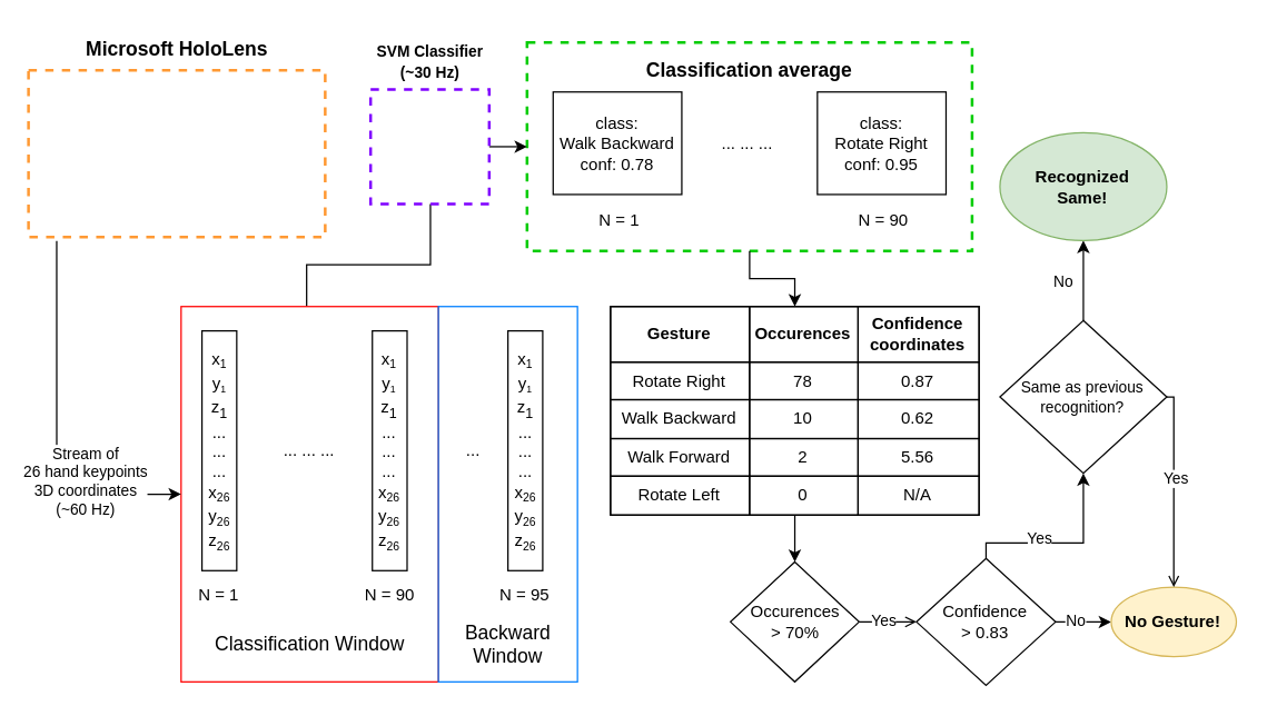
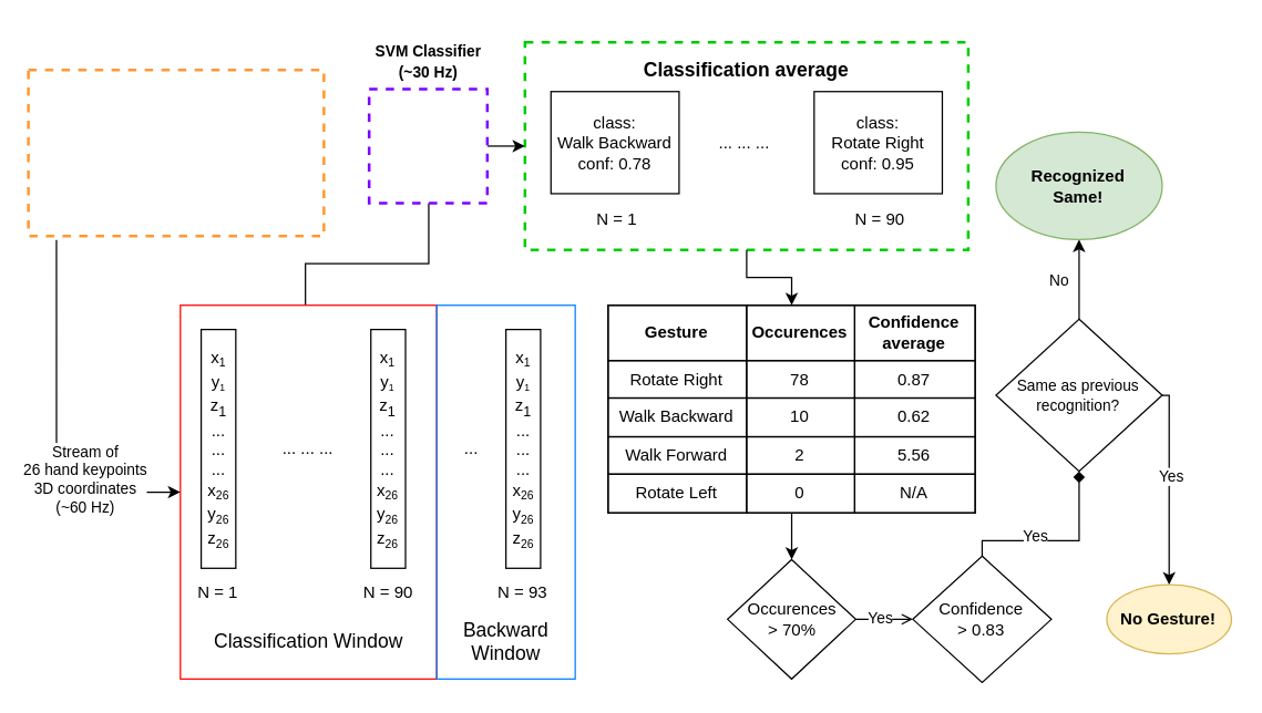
  <mxCell id="0" />
  <mxCell id="1" parent="0" />
  <mxCell id="2" value="" style="rounded=0;whiteSpace=wrap;html=1;strokeColor=#00CC00;fillColor=none;dashed=1;strokeWidth=2;" parent="1" vertex="1"><mxGeometry x="378.48" y="30" width="320" height="150" as="geometry" /></mxCell>
  <mxCell id="3" style="edgeStyle=orthogonalEdgeStyle;rounded=0;orthogonalLoop=1;jettySize=auto;html=1;endArrow=none;endFill=0;" parent="1" source="4" target="63" edge="1"><mxGeometry relative="1" as="geometry"><Array as="points"><mxPoint x="220" y="190" /><mxPoint x="309" y="190" /></Array></mxGeometry></mxCell>
  <mxCell id="4" value="" style="rounded=0;whiteSpace=wrap;html=1;strokeColor=#FF0000;fillColor=none;" parent="1" vertex="1"><mxGeometry x="129.73" y="220" width="185" height="270" as="geometry" /></mxCell>
  <mxCell id="5" value="" style="rounded=0;whiteSpace=wrap;html=1;strokeColor=#007FFF;fillColor=none;" parent="1" vertex="1"><mxGeometry x="314.73" y="220" width="100" height="270" as="geometry" /></mxCell>
  <mxCell id="6" style="edgeStyle=orthogonalEdgeStyle;rounded=0;orthogonalLoop=1;jettySize=auto;html=1;exitX=0.095;exitY=1.024;exitDx=0;exitDy=0;exitPerimeter=0;entryX=0;entryY=0.5;entryDx=0;entryDy=0;" parent="1" source="8" target="4" edge="1"><mxGeometry relative="1" as="geometry"><mxPoint x="408.48" y="190" as="targetPoint" /><mxPoint x="100" y="182.88" as="sourcePoint" /><Array as="points"><mxPoint x="40" y="355" /></Array></mxGeometry></mxCell>
  <mxCell id="7" value="Stream of &lt;br&gt;26 hand keypoints &lt;br&gt;3D coordinates&lt;br&gt;(~60 Hz)" style="edgeLabel;html=1;align=center;verticalAlign=middle;resizable=0;points=[];" parent="6" vertex="1" connectable="0"><mxGeometry x="-0.047" relative="1" as="geometry"><mxPoint x="20" y="44" as="offset" /></mxGeometry></mxCell>
  <mxCell id="8" value="" style="shape=image;verticalLabelPosition=bottom;labelBackgroundColor=default;verticalAlign=top;aspect=fixed;imageAspect=0;image=https://ms.liftforward.com/assets/hololens/hololens_product-9d79aab0e878b42dfc966afa7da47367d428f478697d5517e06618d4aa0975a0.png;dashed=1;imageBorder=#FF9933;strokeWidth=2;" parent="1" vertex="1"><mxGeometry x="20" y="50" width="213.33" height="120" as="geometry" /></mxCell>
  <mxCell id="9" value="x&lt;span style=&quot;font-size: 10px;&quot;&gt;&lt;sub&gt;1&lt;/sub&gt;&lt;/span&gt;&lt;sub style=&quot;border-color: var(--border-color);&quot;&gt;&lt;br style=&quot;border-color: var(--border-color);&quot;&gt;&lt;/sub&gt;y&lt;span style=&quot;font-size: 8.333px;&quot;&gt;&lt;sub&gt;1&lt;/sub&gt;&lt;/span&gt;&lt;sub style=&quot;border-color: var(--border-color);&quot;&gt;&lt;br style=&quot;border-color: var(--border-color);&quot;&gt;&lt;/sub&gt;z&lt;sub&gt;1&lt;/sub&gt;&lt;span style=&quot;border-color: var(--border-color); font-size: 10px;&quot;&gt;&lt;sub style=&quot;border-color: var(--border-color);&quot;&gt;&lt;br&gt;&lt;/sub&gt;&lt;/span&gt;...&lt;br&gt;...&lt;br&gt;...&lt;br&gt;x&lt;span style=&quot;font-size: 10px;&quot;&gt;&lt;sub&gt;26&lt;/sub&gt;&lt;/span&gt;&lt;sub style=&quot;border-color: var(--border-color);&quot;&gt;&lt;br style=&quot;border-color: var(--border-color);&quot;&gt;&lt;/sub&gt;y&lt;span style=&quot;font-size: 10px;&quot;&gt;&lt;sub&gt;26&lt;/sub&gt;&lt;/span&gt;&lt;sub style=&quot;border-color: var(--border-color);&quot;&gt;&lt;br style=&quot;border-color: var(--border-color);&quot;&gt;&lt;/sub&gt;z&lt;span style=&quot;font-size: 10px;&quot;&gt;&lt;sub&gt;26&lt;/sub&gt;&lt;/span&gt;" style="rounded=0;whiteSpace=wrap;html=1;" parent="1" vertex="1"><mxGeometry x="144.73" y="237.5" width="25" height="172.5" as="geometry" /></mxCell>
  <mxCell id="10" value="&lt;font style=&quot;font-size: 14px;&quot;&gt;Backward&lt;br&gt;Window&lt;/font&gt;" style="text;html=1;strokeColor=none;fillColor=none;align=center;verticalAlign=middle;whiteSpace=wrap;rounded=0;" parent="1" vertex="1"><mxGeometry x="329.73" y="442.5" width="70" height="40" as="geometry" /></mxCell>
  <mxCell id="11" value="N = 1" style="text;html=1;strokeColor=none;fillColor=none;align=center;verticalAlign=middle;whiteSpace=wrap;rounded=0;" parent="1" vertex="1"><mxGeometry x="127.23" y="412.5" width="60" height="30" as="geometry" /></mxCell>
  <mxCell id="12" value="x&lt;span style=&quot;font-size: 10px;&quot;&gt;&lt;sub&gt;1&lt;/sub&gt;&lt;/span&gt;&lt;sub style=&quot;border-color: var(--border-color);&quot;&gt;&lt;br style=&quot;border-color: var(--border-color);&quot;&gt;&lt;/sub&gt;y&lt;span style=&quot;font-size: 8.333px;&quot;&gt;&lt;sub&gt;1&lt;/sub&gt;&lt;/span&gt;&lt;sub style=&quot;border-color: var(--border-color);&quot;&gt;&lt;br style=&quot;border-color: var(--border-color);&quot;&gt;&lt;/sub&gt;z&lt;sub&gt;1&lt;/sub&gt;&lt;span style=&quot;border-color: var(--border-color); font-size: 10px;&quot;&gt;&lt;sub style=&quot;border-color: var(--border-color);&quot;&gt;&lt;br&gt;&lt;/sub&gt;&lt;/span&gt;...&lt;br&gt;...&lt;br&gt;...&lt;br&gt;x&lt;span style=&quot;font-size: 10px;&quot;&gt;&lt;sub&gt;26&lt;/sub&gt;&lt;/span&gt;&lt;sub style=&quot;border-color: var(--border-color);&quot;&gt;&lt;br style=&quot;border-color: var(--border-color);&quot;&gt;&lt;/sub&gt;y&lt;span style=&quot;font-size: 10px;&quot;&gt;&lt;sub&gt;26&lt;/sub&gt;&lt;/span&gt;&lt;sub style=&quot;border-color: var(--border-color);&quot;&gt;&lt;br style=&quot;border-color: var(--border-color);&quot;&gt;&lt;/sub&gt;z&lt;span style=&quot;font-size: 10px;&quot;&gt;&lt;sub&gt;26&lt;/sub&gt;&lt;/span&gt;" style="rounded=0;whiteSpace=wrap;html=1;" parent="1" vertex="1"><mxGeometry x="364.73" y="237.5" width="25" height="172.5" as="geometry" /></mxCell>
  <mxCell id="13" value="N = 90" style="text;html=1;strokeColor=none;fillColor=none;align=center;verticalAlign=middle;whiteSpace=wrap;rounded=0;" parent="1" vertex="1"><mxGeometry x="249.73" y="412.5" width="60" height="30" as="geometry" /></mxCell>
  <mxCell id="14" value="... ... ..." style="text;html=1;strokeColor=none;fillColor=none;align=center;verticalAlign=middle;whiteSpace=wrap;rounded=0;" parent="1" vertex="1"><mxGeometry x="192.23" y="308.75" width="60" height="30" as="geometry" /></mxCell>
  <mxCell id="15" value="x&lt;span style=&quot;font-size: 10px;&quot;&gt;&lt;sub&gt;1&lt;/sub&gt;&lt;/span&gt;&lt;sub style=&quot;border-color: var(--border-color);&quot;&gt;&lt;br style=&quot;border-color: var(--border-color);&quot;&gt;&lt;/sub&gt;y&lt;span style=&quot;font-size: 8.333px;&quot;&gt;&lt;sub&gt;1&lt;/sub&gt;&lt;/span&gt;&lt;sub style=&quot;border-color: var(--border-color);&quot;&gt;&lt;br style=&quot;border-color: var(--border-color);&quot;&gt;&lt;/sub&gt;z&lt;sub&gt;1&lt;/sub&gt;&lt;span style=&quot;border-color: var(--border-color); font-size: 10px;&quot;&gt;&lt;sub style=&quot;border-color: var(--border-color);&quot;&gt;&lt;br&gt;&lt;/sub&gt;&lt;/span&gt;...&lt;br&gt;...&lt;br&gt;...&lt;br&gt;x&lt;span style=&quot;font-size: 10px;&quot;&gt;&lt;sub&gt;26&lt;/sub&gt;&lt;/span&gt;&lt;sub style=&quot;border-color: var(--border-color);&quot;&gt;&lt;br style=&quot;border-color: var(--border-color);&quot;&gt;&lt;/sub&gt;y&lt;span style=&quot;font-size: 10px;&quot;&gt;&lt;sub&gt;26&lt;/sub&gt;&lt;/span&gt;&lt;sub style=&quot;border-color: var(--border-color);&quot;&gt;&lt;br style=&quot;border-color: var(--border-color);&quot;&gt;&lt;/sub&gt;z&lt;span style=&quot;font-size: 10px;&quot;&gt;&lt;sub&gt;26&lt;/sub&gt;&lt;/span&gt;" style="rounded=0;whiteSpace=wrap;html=1;" parent="1" vertex="1"><mxGeometry x="267.23" y="237.5" width="25" height="172.5" as="geometry" /></mxCell>
- <mxCell id="16" value="N = 95" style="text;html=1;strokeColor=none;fillColor=none;align=center;verticalAlign=middle;whiteSpace=wrap;rounded=0;" parent="1" vertex="1"><mxGeometry x="347.23" y="412.5" width="60" height="30" as="geometry" /></mxCell>
+ <mxCell id="16" value="N = 93" style="text;html=1;strokeColor=none;fillColor=none;align=center;verticalAlign=middle;whiteSpace=wrap;rounded=0;" parent="1" vertex="1"><mxGeometry x="347.23" y="412.5" width="60" height="30" as="geometry" /></mxCell>
  <mxCell id="17" value="..." style="text;html=1;strokeColor=none;fillColor=none;align=center;verticalAlign=middle;whiteSpace=wrap;rounded=0;" parent="1" vertex="1"><mxGeometry x="319.73" y="308.75" width="40" height="30" as="geometry" /></mxCell>
  <mxCell id="18" style="edgeStyle=orthogonalEdgeStyle;rounded=0;orthogonalLoop=1;jettySize=auto;html=1;entryX=0.5;entryY=0;entryDx=0;entryDy=0;" parent="1" source="2" target="24" edge="1"><mxGeometry relative="1" as="geometry" /></mxCell>
  <mxCell id="19" value="... ... ..." style="text;html=1;strokeColor=none;fillColor=none;align=center;verticalAlign=middle;whiteSpace=wrap;rounded=0;" parent="1" vertex="1"><mxGeometry x="507.23" y="87.5" width="60" height="30" as="geometry" /></mxCell>
  <mxCell id="20" value="N = 90" style="text;html=1;strokeColor=none;fillColor=none;align=center;verticalAlign=middle;whiteSpace=wrap;rounded=0;" parent="1" vertex="1"><mxGeometry x="604.73" y="142.5" width="60" height="30" as="geometry" /></mxCell>
  <mxCell id="21" value="class:&lt;br&gt;Rotate Right&lt;br&gt;conf: 0.95" style="rounded=0;whiteSpace=wrap;html=1;" parent="1" vertex="1"><mxGeometry x="587.23" y="65.63" width="92.5" height="73.75" as="geometry" /></mxCell>
  <mxCell id="22" value="" style="edgeStyle=orthogonalEdgeStyle;rounded=0;orthogonalLoop=1;jettySize=auto;html=1;" parent="1" source="23" target="49" edge="1"><mxGeometry relative="1" as="geometry" /></mxCell>
  <mxCell id="23" value="" style="childLayout=tableLayout;recursiveResize=0;shadow=0;fillColor=none;" parent="1" vertex="1"><mxGeometry x="438.48" y="220" width="265" height="150" as="geometry" /></mxCell>
  <mxCell id="24" value="" style="shape=tableRow;horizontal=0;startSize=0;swimlaneHead=0;swimlaneBody=0;top=0;left=0;bottom=0;right=0;dropTarget=0;collapsible=0;recursiveResize=0;expand=0;fontStyle=0;fillColor=none;strokeColor=inherit;" parent="23" vertex="1"><mxGeometry width="265" height="40" as="geometry" /></mxCell>
  <mxCell id="25" value="&lt;b&gt;Gesture&lt;/b&gt;" style="connectable=0;recursiveResize=0;strokeColor=inherit;fillColor=none;align=center;whiteSpace=wrap;html=1;" parent="24" vertex="1"><mxGeometry width="100" height="40" as="geometry"><mxRectangle width="100" height="40" as="alternateBounds" /></mxGeometry></mxCell>
  <mxCell id="26" value="&lt;b&gt;Occurences&lt;/b&gt;" style="connectable=0;recursiveResize=0;strokeColor=inherit;fillColor=none;align=center;whiteSpace=wrap;html=1;" parent="24" vertex="1"><mxGeometry x="100" width="78" height="40" as="geometry"><mxRectangle width="78" height="40" as="alternateBounds" /></mxGeometry></mxCell>
- <mxCell id="27" value="&lt;b&gt;Confidence coordinates&lt;/b&gt;" style="connectable=0;recursiveResize=0;strokeColor=inherit;fillColor=none;align=center;whiteSpace=wrap;html=1;" parent="24" vertex="1"><mxGeometry x="178" width="87" height="40" as="geometry"><mxRectangle width="87" height="40" as="alternateBounds" /></mxGeometry></mxCell>
+ <mxCell id="27" value="&lt;b&gt;Confidence average&lt;/b&gt;" style="connectable=0;recursiveResize=0;strokeColor=inherit;fillColor=none;align=center;whiteSpace=wrap;html=1;" parent="24" vertex="1"><mxGeometry x="178" width="87" height="40" as="geometry"><mxRectangle width="87" height="40" as="alternateBounds" /></mxGeometry></mxCell>
  <mxCell id="28" style="shape=tableRow;horizontal=0;startSize=0;swimlaneHead=0;swimlaneBody=0;top=0;left=0;bottom=0;right=0;dropTarget=0;collapsible=0;recursiveResize=0;expand=0;fontStyle=0;fillColor=none;strokeColor=inherit;" parent="23" vertex="1"><mxGeometry y="40" width="265" height="27" as="geometry" /></mxCell>
  <mxCell id="29" value="Rotate Right" style="connectable=0;recursiveResize=0;strokeColor=inherit;fillColor=none;align=center;whiteSpace=wrap;html=1;" parent="28" vertex="1"><mxGeometry width="100" height="27" as="geometry"><mxRectangle width="100" height="27" as="alternateBounds" /></mxGeometry></mxCell>
  <mxCell id="30" value="78" style="connectable=0;recursiveResize=0;strokeColor=inherit;fillColor=none;align=center;whiteSpace=wrap;html=1;" parent="28" vertex="1"><mxGeometry x="100" width="78" height="27" as="geometry"><mxRectangle width="78" height="27" as="alternateBounds" /></mxGeometry></mxCell>
  <mxCell id="31" value="0.87" style="connectable=0;recursiveResize=0;strokeColor=inherit;fillColor=none;align=center;whiteSpace=wrap;html=1;" parent="28" vertex="1"><mxGeometry x="178" width="87" height="27" as="geometry"><mxRectangle width="87" height="27" as="alternateBounds" /></mxGeometry></mxCell>
  <mxCell id="32" style="shape=tableRow;horizontal=0;startSize=0;swimlaneHead=0;swimlaneBody=0;top=0;left=0;bottom=0;right=0;dropTarget=0;collapsible=0;recursiveResize=0;expand=0;fontStyle=0;fillColor=none;strokeColor=inherit;" parent="23" vertex="1"><mxGeometry y="67" width="265" height="28" as="geometry" /></mxCell>
  <mxCell id="33" value="Walk Backward" style="connectable=0;recursiveResize=0;strokeColor=inherit;fillColor=none;align=center;whiteSpace=wrap;html=1;" parent="32" vertex="1"><mxGeometry width="100" height="28" as="geometry"><mxRectangle width="100" height="28" as="alternateBounds" /></mxGeometry></mxCell>
  <mxCell id="34" value="10" style="connectable=0;recursiveResize=0;strokeColor=inherit;fillColor=none;align=center;whiteSpace=wrap;html=1;" parent="32" vertex="1"><mxGeometry x="100" width="78" height="28" as="geometry"><mxRectangle width="78" height="28" as="alternateBounds" /></mxGeometry></mxCell>
  <mxCell id="35" value="0.62" style="connectable=0;recursiveResize=0;strokeColor=inherit;fillColor=none;align=center;whiteSpace=wrap;html=1;" parent="32" vertex="1"><mxGeometry x="178" width="87" height="28" as="geometry"><mxRectangle width="87" height="28" as="alternateBounds" /></mxGeometry></mxCell>
  <mxCell id="36" style="shape=tableRow;horizontal=0;startSize=0;swimlaneHead=0;swimlaneBody=0;top=0;left=0;bottom=0;right=0;dropTarget=0;collapsible=0;recursiveResize=0;expand=0;fontStyle=0;fillColor=none;strokeColor=inherit;" parent="23" vertex="1"><mxGeometry y="95" width="265" height="27" as="geometry" /></mxCell>
  <mxCell id="37" value="Walk Forward" style="connectable=0;recursiveResize=0;strokeColor=inherit;fillColor=none;align=center;whiteSpace=wrap;html=1;" parent="36" vertex="1"><mxGeometry width="100" height="27" as="geometry"><mxRectangle width="100" height="27" as="alternateBounds" /></mxGeometry></mxCell>
  <mxCell id="38" value="2" style="connectable=0;recursiveResize=0;strokeColor=inherit;fillColor=none;align=center;whiteSpace=wrap;html=1;" parent="36" vertex="1"><mxGeometry x="100" width="78" height="27" as="geometry"><mxRectangle width="78" height="27" as="alternateBounds" /></mxGeometry></mxCell>
  <mxCell id="39" value="5.56" style="connectable=0;recursiveResize=0;strokeColor=inherit;fillColor=none;align=center;whiteSpace=wrap;html=1;" parent="36" vertex="1"><mxGeometry x="178" width="87" height="27" as="geometry"><mxRectangle width="87" height="27" as="alternateBounds" /></mxGeometry></mxCell>
  <mxCell id="40" style="shape=tableRow;horizontal=0;startSize=0;swimlaneHead=0;swimlaneBody=0;top=0;left=0;bottom=0;right=0;dropTarget=0;collapsible=0;recursiveResize=0;expand=0;fontStyle=0;fillColor=none;strokeColor=inherit;" parent="23" vertex="1"><mxGeometry y="122" width="265" height="28" as="geometry" /></mxCell>
  <mxCell id="41" value="Rotate Left" style="connectable=0;recursiveResize=0;strokeColor=inherit;fillColor=none;align=center;whiteSpace=wrap;html=1;" parent="40" vertex="1"><mxGeometry width="100" height="28" as="geometry"><mxRectangle width="100" height="28" as="alternateBounds" /></mxGeometry></mxCell>
  <mxCell id="42" value="0" style="connectable=0;recursiveResize=0;strokeColor=inherit;fillColor=none;align=center;whiteSpace=wrap;html=1;" parent="40" vertex="1"><mxGeometry x="100" width="78" height="28" as="geometry"><mxRectangle width="78" height="28" as="alternateBounds" /></mxGeometry></mxCell>
  <mxCell id="43" value="N/A" style="connectable=0;recursiveResize=0;strokeColor=inherit;fillColor=none;align=center;whiteSpace=wrap;html=1;" parent="40" vertex="1"><mxGeometry x="178" width="87" height="28" as="geometry"><mxRectangle width="87" height="28" as="alternateBounds" /></mxGeometry></mxCell>
  <mxCell id="44" value="&lt;font style=&quot;font-size: 14px;&quot;&gt;Classification Window&lt;/font&gt;" style="text;html=1;strokeColor=none;fillColor=none;align=center;verticalAlign=middle;whiteSpace=wrap;rounded=0;" parent="1" vertex="1"><mxGeometry x="129.73" y="452.5" width="185" height="20" as="geometry" /></mxCell>
  <mxCell id="45" value="N = 1" style="text;html=1;strokeColor=none;fillColor=none;align=center;verticalAlign=middle;whiteSpace=wrap;rounded=0;" parent="1" vertex="1"><mxGeometry x="414.73" y="142.5" width="60" height="30" as="geometry" /></mxCell>
  <mxCell id="46" value="class:&lt;br&gt;Walk Backward&lt;br&gt;conf: 0.78" style="rounded=0;whiteSpace=wrap;html=1;" parent="1" vertex="1"><mxGeometry x="397.23" y="65.63" width="92.5" height="73.75" as="geometry" /></mxCell>
  <mxCell id="47" value="" style="edgeStyle=orthogonalEdgeStyle;rounded=0;orthogonalLoop=1;jettySize=auto;html=1;endArrow=open;" parent="1" source="49" target="54" edge="1"><mxGeometry relative="1" as="geometry" /></mxCell>
  <mxCell id="48" value="Yes" style="edgeLabel;html=1;align=center;verticalAlign=middle;resizable=0;points=[];" parent="47" vertex="1" connectable="0"><mxGeometry x="-0.129" y="1" relative="1" as="geometry"><mxPoint x="-1" as="offset" /></mxGeometry></mxCell>
  <mxCell id="49" value="Occurences &lt;br&gt;&amp;gt; 70%" style="rhombus;whiteSpace=wrap;html=1;fillColor=none;shadow=0;" parent="1" vertex="1"><mxGeometry x="524.73" y="403.72" width="92.5" height="86.25" as="geometry" /></mxCell>
- <mxCell id="50" value="" style="edgeStyle=orthogonalEdgeStyle;rounded=0;orthogonalLoop=1;jettySize=auto;html=1;" parent="1" source="54" target="55" edge="1"><mxGeometry relative="1" as="geometry" /></mxCell>
- <mxCell id="51" value="No" style="edgeLabel;html=1;align=center;verticalAlign=middle;resizable=0;points=[];" parent="50" vertex="1" connectable="0"><mxGeometry x="-0.171" y="3" relative="1" as="geometry"><mxPoint x="-3" y="2" as="offset" /></mxGeometry></mxCell>
- <mxCell id="52" style="edgeStyle=orthogonalEdgeStyle;rounded=0;orthogonalLoop=1;jettySize=auto;html=1;entryX=0.5;entryY=1;entryDx=0;entryDy=0;" parent="1" source="54" target="60" edge="1"><mxGeometry relative="1" as="geometry"><Array as="points"><mxPoint x="708" y="390" /><mxPoint x="778" y="390" /></Array></mxGeometry></mxCell>
+ <mxCell id="52" style="edgeStyle=orthogonalEdgeStyle;rounded=0;orthogonalLoop=1;jettySize=auto;html=1;entryX=0.5;entryY=1;entryDx=0;entryDy=0;endArrow=diamond;" parent="1" source="54" target="60" edge="1"><mxGeometry relative="1" as="geometry"><Array as="points"><mxPoint x="708" y="390" /><mxPoint x="778" y="390" /></Array></mxGeometry></mxCell>
  <mxCell id="53" value="Yes" style="edgeLabel;html=1;align=center;verticalAlign=middle;resizable=0;points=[];" parent="52" vertex="1" connectable="0"><mxGeometry x="0.297" relative="1" as="geometry"><mxPoint x="-32" as="offset" /></mxGeometry></mxCell>
  <mxCell id="54" value="Confidence &lt;br&gt;&amp;gt; 0.83" style="rhombus;whiteSpace=wrap;html=1;fillColor=none;shadow=0;" parent="1" vertex="1"><mxGeometry x="658.48" y="401.22" width="100" height="91.25" as="geometry" /></mxCell>
  <mxCell id="55" value="&lt;b&gt;No Gesture!&lt;/b&gt;" style="ellipse;whiteSpace=wrap;html=1;fillColor=#fff2cc;shadow=0;strokeColor=#d6b656;" parent="1" vertex="1"><mxGeometry x="798.48" y="421.85" width="90" height="50" as="geometry" /></mxCell>
  <mxCell id="56" value="" style="edgeStyle=orthogonalEdgeStyle;rounded=0;orthogonalLoop=1;jettySize=auto;html=1;" parent="1" source="60" target="61" edge="1"><mxGeometry relative="1" as="geometry" /></mxCell>
  <mxCell id="57" value="No" style="edgeLabel;html=1;align=center;verticalAlign=middle;resizable=0;points=[];" parent="56" vertex="1" connectable="0"><mxGeometry x="0.069" y="2" relative="1" as="geometry"><mxPoint x="-13" y="2" as="offset" /></mxGeometry></mxCell>
- <mxCell id="58" style="edgeStyle=orthogonalEdgeStyle;rounded=0;orthogonalLoop=1;jettySize=auto;html=1;entryX=0.5;entryY=0;entryDx=0;entryDy=0;endArrow=open;" parent="1" source="60" target="55" edge="1"><mxGeometry relative="1" as="geometry"><Array as="points"><mxPoint x="843" y="285" /></Array></mxGeometry></mxCell>
+ <mxCell id="58" style="edgeStyle=orthogonalEdgeStyle;rounded=0;orthogonalLoop=1;jettySize=auto;html=1;entryX=0.5;entryY=0;entryDx=0;entryDy=0;" parent="1" source="60" target="55" edge="1"><mxGeometry relative="1" as="geometry"><Array as="points"><mxPoint x="843" y="285" /></Array></mxGeometry></mxCell>
  <mxCell id="59" value="Yes" style="edgeLabel;html=1;align=center;verticalAlign=middle;resizable=0;points=[];" parent="58" vertex="1" connectable="0"><mxGeometry x="-0.096" y="1" relative="1" as="geometry"><mxPoint as="offset" /></mxGeometry></mxCell>
  <mxCell id="60" value="&lt;font style=&quot;font-size: 11px;&quot;&gt;Same as previous recognition?&lt;/font&gt;" style="rhombus;whiteSpace=wrap;html=1;" parent="1" vertex="1"><mxGeometry x="718.48" y="230" width="120" height="110" as="geometry" /></mxCell>
  <mxCell id="61" value="&lt;b&gt;Recognized&lt;br&gt;Same!&lt;/b&gt;" style="ellipse;whiteSpace=wrap;html=1;fillColor=#d5e8d4;strokeColor=#82b366;" parent="1" vertex="1"><mxGeometry x="718.48" y="95" width="120" height="77.5" as="geometry" /></mxCell>
  <mxCell id="62" style="edgeStyle=orthogonalEdgeStyle;rounded=0;orthogonalLoop=1;jettySize=auto;html=1;exitX=1;exitY=0.5;exitDx=0;exitDy=0;entryX=0;entryY=0.5;entryDx=0;entryDy=0;" parent="1" source="63" target="2" edge="1"><mxGeometry relative="1" as="geometry" /></mxCell>
  <mxCell id="63" value="" style="shape=image;verticalLabelPosition=bottom;labelBackgroundColor=default;verticalAlign=top;aspect=fixed;imageAspect=0;image=https://static.thenounproject.com/png/1503831-200.png;clipPath=inset(12.5% 10% 14% 14%);imageBorder=#7F00FF;dashed=1;strokeWidth=2;" parent="1" vertex="1"><mxGeometry x="265.98" y="63.75" width="85.31" height="82.5" as="geometry" /></mxCell>
  <mxCell id="64" value="&lt;span style=&quot;color: rgb(0, 0, 0); font-family: Helvetica; font-size: 11px; font-style: normal; font-variant-ligatures: normal; font-variant-caps: normal; letter-spacing: normal; orphans: 2; text-align: center; text-indent: 0px; text-transform: none; widows: 2; word-spacing: 0px; -webkit-text-stroke-width: 0px; background-color: rgb(255, 255, 255); text-decoration-thickness: initial; text-decoration-style: initial; text-decoration-color: initial; float: none; display: inline !important;&quot;&gt;&lt;b&gt;SVM Classifier (~30 Hz)&lt;/b&gt;&lt;/span&gt;" style="text;html=1;strokeColor=none;fillColor=none;align=center;verticalAlign=middle;whiteSpace=wrap;rounded=0;" parent="1" vertex="1"><mxGeometry x="266.63" y="23.75" width="84.02" height="40" as="geometry" /></mxCell>
- <mxCell id="65" value="&lt;span style=&quot;color: rgb(0, 0, 0); font-family: Helvetica; font-style: normal; font-variant-ligatures: normal; font-variant-caps: normal; letter-spacing: normal; orphans: 2; text-align: center; text-indent: 0px; text-transform: none; widows: 2; word-spacing: 0px; -webkit-text-stroke-width: 0px; background-color: rgb(255, 255, 255); text-decoration-thickness: initial; text-decoration-style: initial; text-decoration-color: initial; float: none; display: inline !important;&quot;&gt;&lt;font style=&quot;font-size: 14px;&quot;&gt;&lt;b&gt;Microsoft HoloLens&lt;/b&gt;&lt;/font&gt;&lt;/span&gt;" style="text;html=1;strokeColor=none;fillColor=none;align=center;verticalAlign=middle;whiteSpace=wrap;rounded=0;" parent="1" vertex="1"><mxGeometry x="36.67" y="20" width="180" height="30" as="geometry" /></mxCell>
  <mxCell id="66" value="&lt;font size=&quot;1&quot; style=&quot;&quot;&gt;&lt;b style=&quot;font-size: 14px;&quot;&gt;Classification average&lt;/b&gt;&lt;/font&gt;" style="text;html=1;strokeColor=none;fillColor=none;align=center;verticalAlign=middle;whiteSpace=wrap;rounded=0;" parent="1" vertex="1"><mxGeometry x="445.98" y="40" width="185" height="20" as="geometry" /></mxCell>
